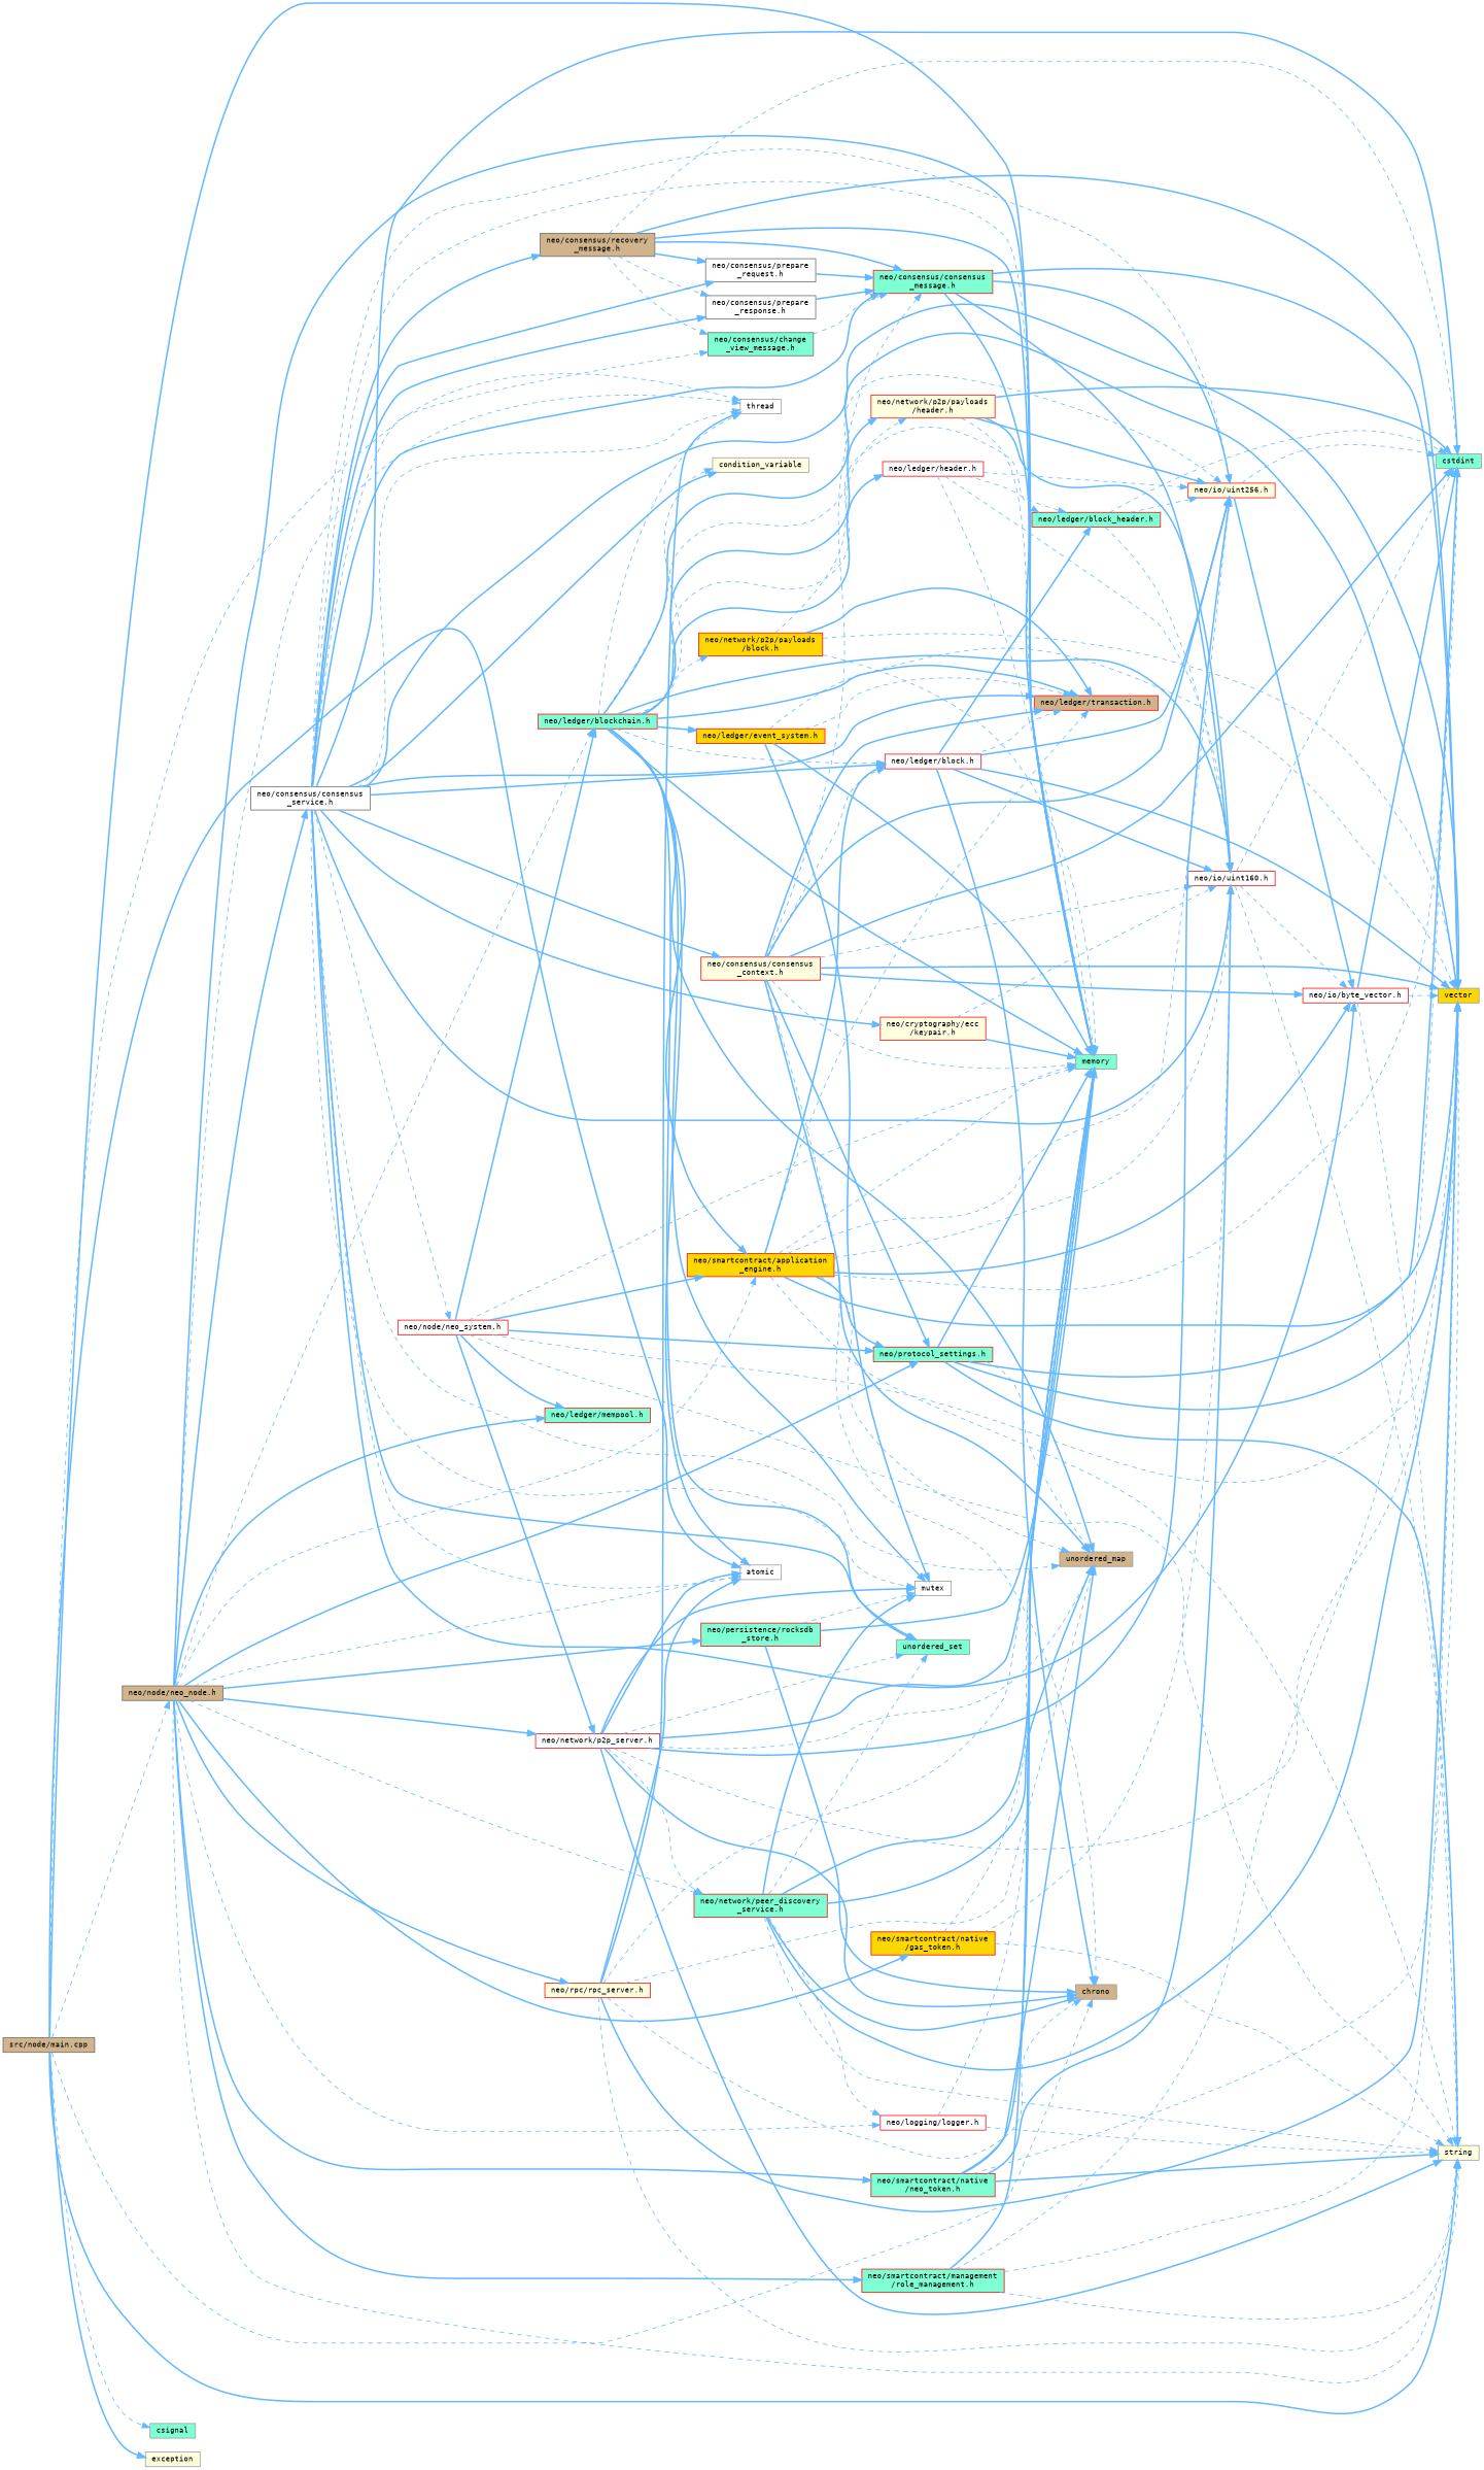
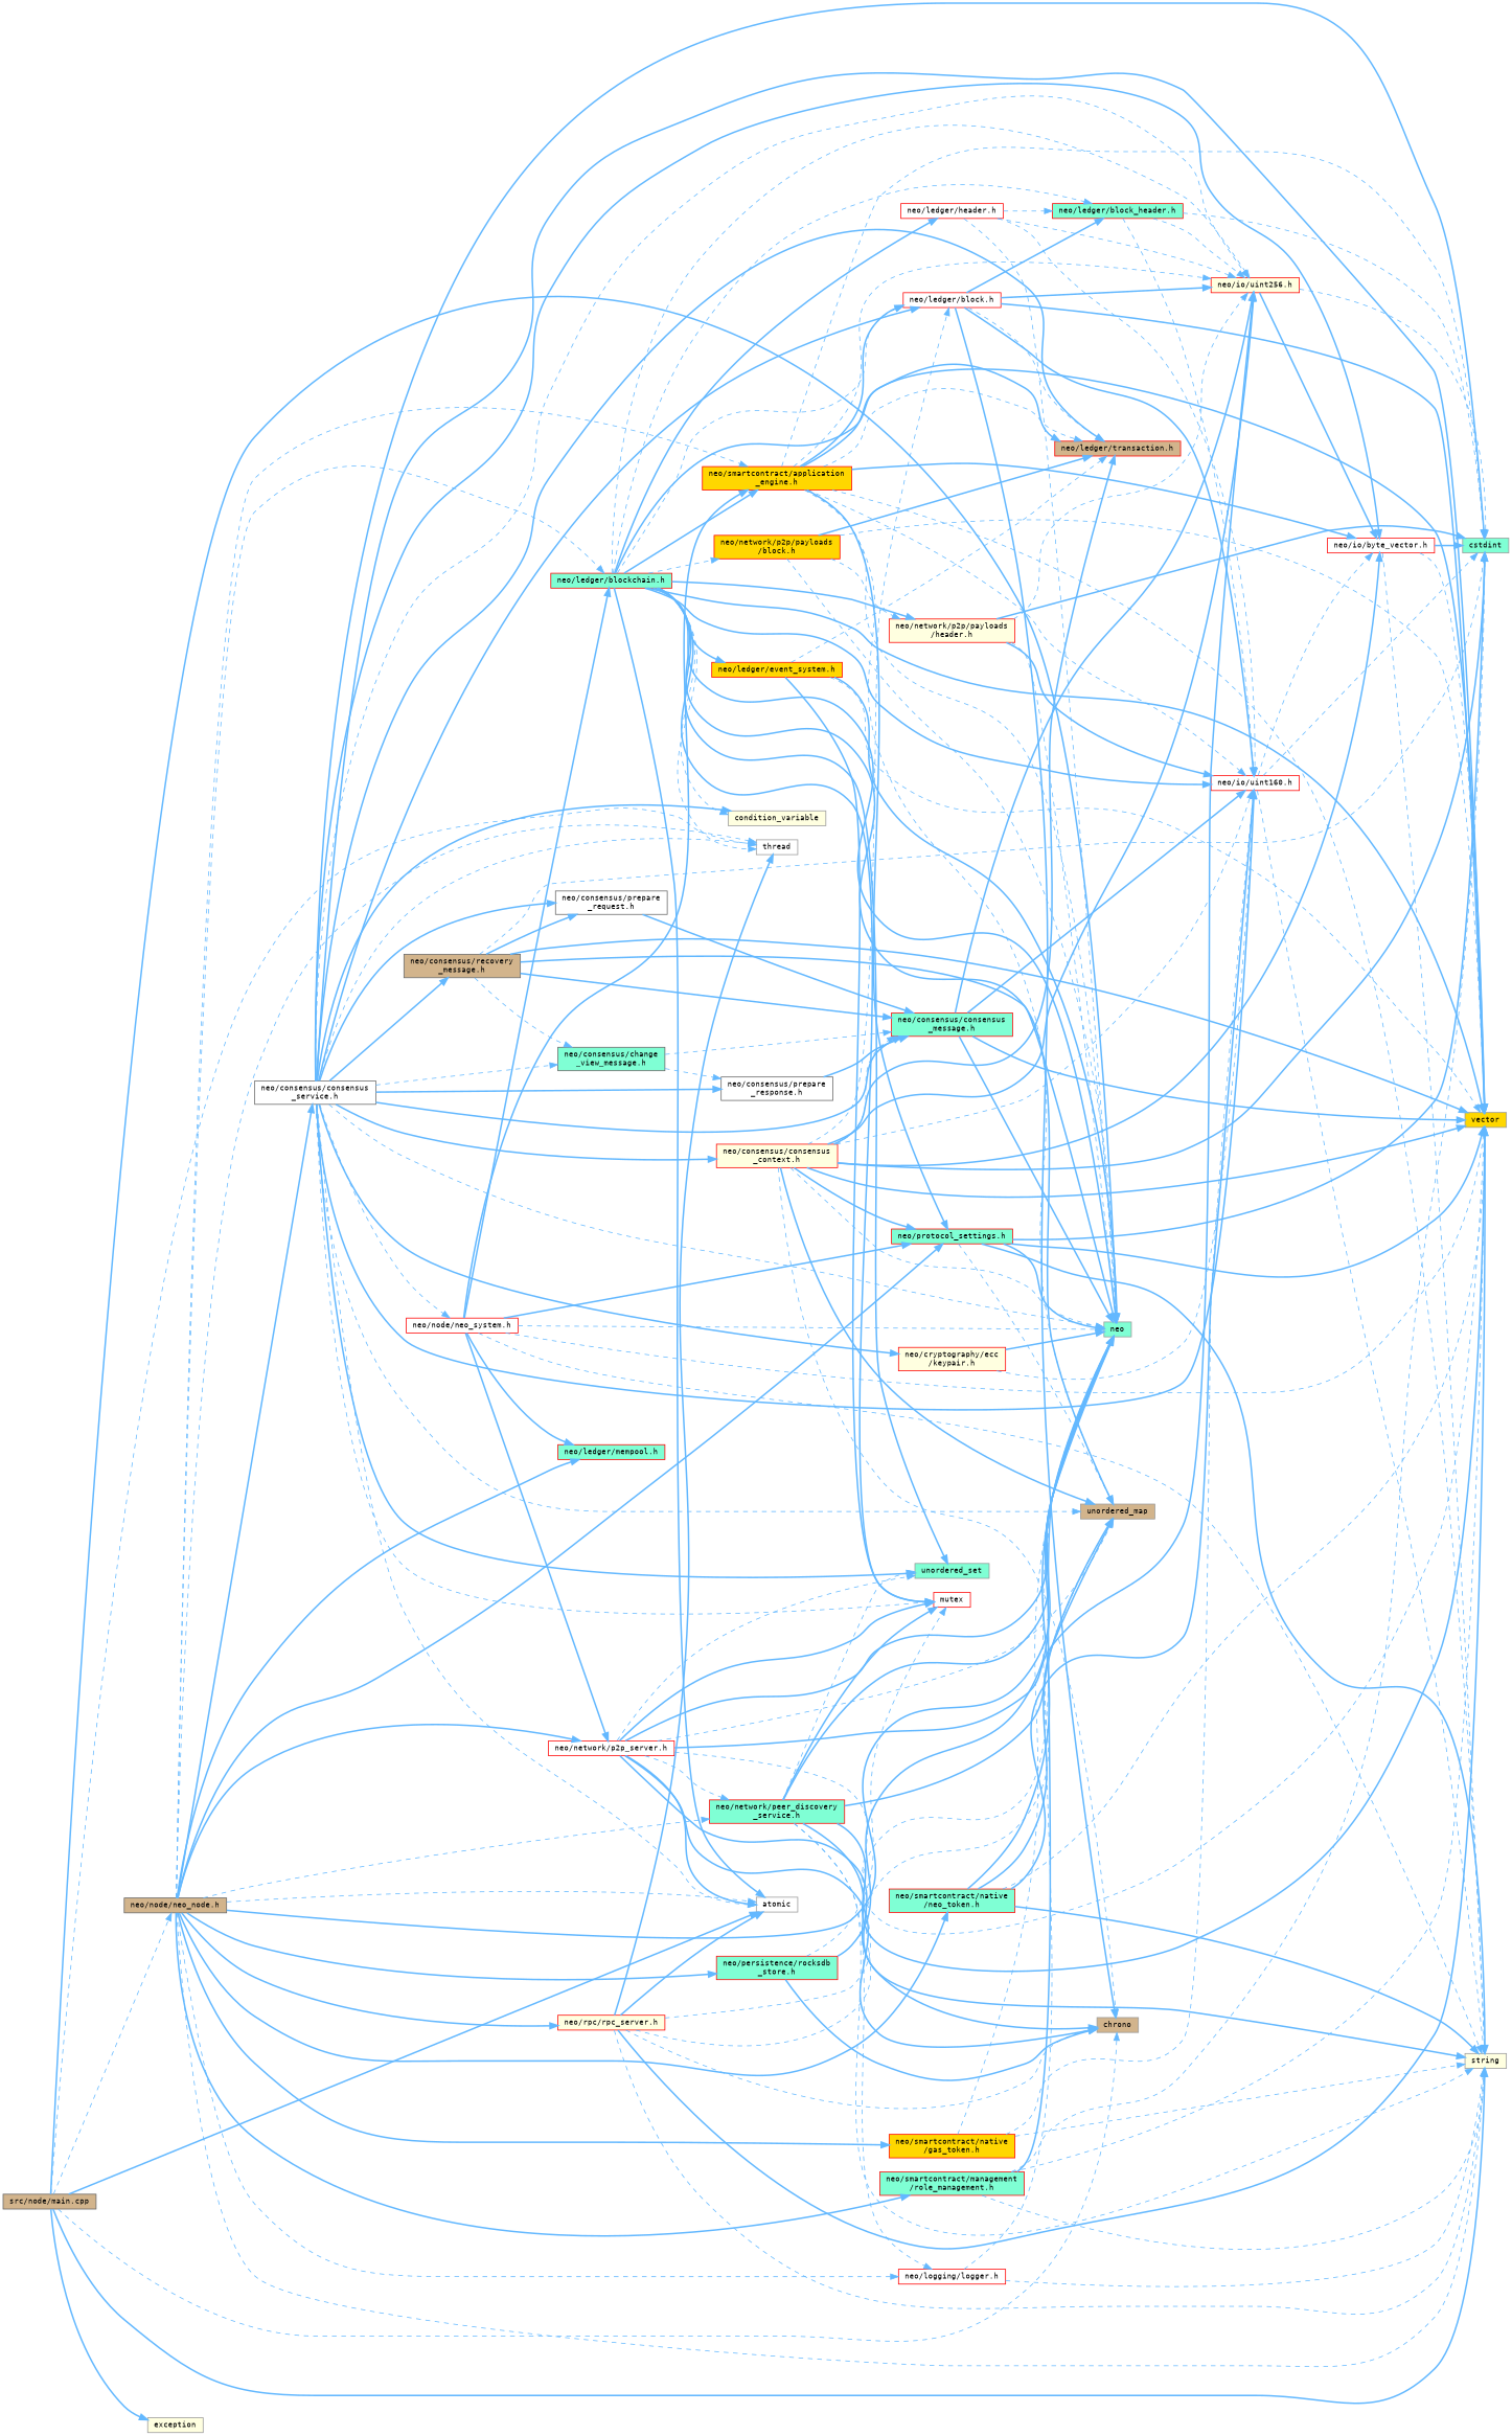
  digraph {
    fontname="DejaVu Sans Mono"
    rankdir=LR
    node [color=red fillcolor=aquamarine fontname="DejaVu Sans Mono" fontsize=10 shape=box style=filled]
    edge [color=steelblue1 fontname="DejaVu Sans Mono" fontsize=10 labelfontname=Helvetica labelfontsize=10 style=bold]
    n1 [color=gray40 fillcolor=tan fontcolor=black height=0.2 label="src/node/main.cpp" width=0.4]
    n2 [color=grey40 fillcolor=tan height=0.2 label="neo/node/neo_node.h" width=0.4]
    n3 [color=grey60 fillcolor=white height=0.2 label=atomic width=0.4]
-   n4 [color=grey60 height=0.2 label=memory width=0.4]
+   n4 [color=grey60 height=0.2 label=neo width=0.4]
    n5 [color=grey60 fillcolor=lightyellow height=0.2 label=string width=0.4]
    n6 [color=grey60 fillcolor=white height=0.2 label=thread width=0.4]
    n7 [color=grey60 fillcolor=tan height=0.2 label=chrono width=0.4]
-   n8 [color=grey60 height=0.2 label=csignal width=0.4]
    n9 [color=grey60 fillcolor=lightyellow height=0.2 label=exception width=0.4]
    n10 [color=grey40 fillcolor=white height=0.2 label="neo/consensus/consensus\l_service.h" width=0.4]
    n11 [height=0.2 label="neo/protocol_settings.h" width=0.4]
    n12 [height=0.2 label="neo/ledger/blockchain.h" width=0.4]
    n13 [fillcolor=gold height=0.2 label="neo/smartcontract/application\l_engine.h" width=0.4]
    n14 [height=0.2 label="neo/ledger/mempool.h" width=0.4]
    n15 [fillcolor=white height=0.2 label="neo/network/p2p_server.h" width=0.4]
    n16 [height=0.2 label="neo/network/peer_discovery\l_service.h" width=0.4]
    n17 [fillcolor=white height=0.2 label="neo/logging/logger.h" width=0.4]
    n18 [height=0.2 label="neo/persistence/rocksdb\l_store.h" width=0.4]
    n19 [fillcolor=lightyellow height=0.2 label="neo/rpc/rpc_server.h" width=0.4]
    n20 [fillcolor=gold height=0.2 label="neo/smartcontract/native\l/gas_token.h" width=0.4]
    n21 [height=0.2 label="neo/smartcontract/native\l/neo_token.h" width=0.4]
    n22 [height=0.2 label="neo/smartcontract/management\l/role_management.h" width=0.4]
    n23 [color=grey40 height=0.2 label="neo/consensus/change\l_view_message.h" width=0.4]
    n24 [height=0.2 label="neo/consensus/consensus\l_message.h" width=0.4]
    n25 [fillcolor=white height=0.2 label="neo/io/uint160.h" width=0.4]
    n26 [fillcolor=white height=0.2 label="neo/io/byte_vector.h" width=0.4]
    n27 [color=grey60 height=0.2 label=cstdint width=0.4]
    n28 [color=grey60 fillcolor=gold height=0.2 label=vector width=0.4]
    n29 [fillcolor=lightyellow height=0.2 label="neo/io/uint256.h" width=0.4]
    n30 [fillcolor=lightyellow height=0.2 label="neo/consensus/consensus\l_context.h" width=0.4]
    n31 [fillcolor=white height=0.2 label="neo/ledger/block.h" width=0.4]
    n32 [fillcolor=tan height=0.2 label="neo/ledger/transaction.h" width=0.4]
    n33 [color=grey60 fillcolor=tan height=0.2 label=unordered_map width=0.4]
    n34 [color=grey40 fillcolor=white height=0.2 label="neo/consensus/prepare\l_request.h" width=0.4]
    n35 [color=grey40 fillcolor=white height=0.2 label="neo/consensus/prepare\l_response.h" width=0.4]
    n36 [color=grey40 fillcolor=tan height=0.2 label="neo/consensus/recovery\l_message.h" width=0.4]
    n37 [fillcolor=lightyellow height=0.2 label="neo/cryptography/ecc\l/keypair.h" width=0.4]
    n38 [fillcolor=white height=0.2 label="neo/node/neo_system.h" width=0.4]
-   n39 [color=grey60 fillcolor=white height=0.2 label=mutex width=0.4]
+   n39 [fillcolor=white height=0.2 label=mutex width=0.4]
    n40 [color=grey60 fillcolor=lightyellow height=0.2 label=condition_variable width=0.4]
    n41 [color=grey60 height=0.2 label=unordered_set width=0.4]
    n42 [height=0.2 label="neo/ledger/block_header.h" width=0.4]
    n43 [fillcolor=gold height=0.2 label="neo/ledger/event_system.h" width=0.4]
    n44 [fillcolor=white height=0.2 label="neo/ledger/header.h" width=0.4]
    n45 [fillcolor=gold height=0.2 label="neo/network/p2p/payloads\l/block.h" width=0.4]
    n46 [fillcolor=lightyellow height=0.2 label="neo/network/p2p/payloads\l/header.h" width=0.4]
    n1 -> n2 [style=dashed]
    n1 -> n3
    n1 -> n4
    n1 -> n5
    n1 -> n6 [style=dashed]
    n1 -> n7 [style=dashed]
-   n1 -> n8 [style=dashed]
    n1 -> n9
    n2 -> n3 [style=dashed]
    n2 -> n4
    n2 -> n5 [style=dashed]
    n2 -> n6 [style=dashed]
    n2 -> n10
    n2 -> n11
    n2 -> n12 [style=dashed]
    n2 -> n13 [style=dashed]
    n2 -> n14
    n2 -> n15
    n2 -> n16 [style=dashed]
    n2 -> n17 [style=dashed]
    n2 -> n18
    n2 -> n19
    n2 -> n20
    n2 -> n21
    n2 -> n22
    n10 -> n3 [style=dashed]
    n10 -> n4 [style=dashed]
    n10 -> n6 [style=dashed]
    n10 -> n23 [style=dashed]
    n10 -> n24
    n10 -> n25
    n10 -> n26
    n10 -> n27
    n10 -> n28
    n10 -> n29 [style=dashed]
    n10 -> n30
    n10 -> n31
    n10 -> n32
    n10 -> n33 [style=dashed]
    n10 -> n34
    n10 -> n35
    n10 -> n36
    n10 -> n37
    n10 -> n38 [style=dashed]
    n10 -> n39 [style=dashed]
    n10 -> n40
    n10 -> n41
    n11 -> n4
    n11 -> n5
    n11 -> n27
    n11 -> n28
    n11 -> n33 [style=dashed]
    n12 -> n3
    n12 -> n4
    n12 -> n6 [style=dashed]
    n12 -> n13
    n12 -> n25
    n12 -> n28
    n12 -> n29 [style=dashed]
    n12 -> n31 [style=dashed]
    n12 -> n32
    n12 -> n33
    n12 -> n39
    n12 -> n40 [style=dashed]
    n12 -> n41
    n12 -> n42 [style=dashed]
    n12 -> n43
    n12 -> n44
    n12 -> n45 [style=dashed]
    n12 -> n46
    n13 -> n4 [style=dashed]
    n13 -> n5 [style=dashed]
    n13 -> n11
    n13 -> n25 [style=dashed]
    n13 -> n26
    n13 -> n27 [style=dashed]
    n13 -> n28
    n13 -> n29 [style=dashed]
    n13 -> n31
    n13 -> n32 [style=dashed]
    n13 -> n33 [style=dashed]
    n15 -> n3
    n15 -> n4
    n15 -> n5
    n15 -> n7
    n15 -> n16 [style=dashed]
    n15 -> n28 [style=dashed]
    n15 -> n29
    n15 -> n33 [style=dashed]
    n15 -> n39
    n15 -> n41 [style=dashed]
    n16 -> n4
    n16 -> n5 [style=dashed]
    n16 -> n7
    n16 -> n17 [style=dashed]
    n16 -> n28
    n16 -> n33
    n16 -> n39
    n16 -> n41 [style=dashed]
    n17 -> n4 [style=dashed]
    n17 -> n5 [style=dashed]
    n18 -> n4
    n18 -> n7
    n18 -> n39 [style=dashed]
    n19 -> n3
    n19 -> n4 [style=dashed]
    n19 -> n5 [style=dashed]
    n19 -> n6
    n19 -> n7 [style=dashed]
    n19 -> n28
    n19 -> n33 [style=dashed]
    n20 -> n4 [style=dashed]
    n20 -> n5 [style=dashed]
    n20 -> n25 [style=dashed]
    n21 -> n4
    n21 -> n5
    n21 -> n25
    n21 -> n28 [style=dashed]
    n21 -> n33
    n22 -> n4
    n22 -> n5 [style=dashed]
    n22 -> n27 [style=dashed]
    n22 -> n28 [style=dashed]
    n23 -> n24 [style=dashed]
    n24 -> n4
    n24 -> n25
    n24 -> n28
    n24 -> n29
    n25 -> n5 [style=dashed]
    n25 -> n26 [style=dashed]
    n25 -> n27 [style=dashed]
    n26 -> n5 [style=dashed]
    n26 -> n27
    n26 -> n28 [style=dashed]
    n29 -> n26
    n29 -> n27 [style=dashed]
    n30 -> n4 [style=dashed]
    n30 -> n7 [style=dashed]
    n30 -> n11
    n30 -> n24 [style=dashed]
    n30 -> n25 [style=dashed]
    n30 -> n26
    n30 -> n27
    n30 -> n28
    n30 -> n29
    n30 -> n31 [style=dashed]
    n30 -> n32
    n30 -> n33
    n31 -> n7
    n31 -> n25
    n31 -> n28
    n31 -> n29
    n31 -> n32 [style=dashed]
    n31 -> n42
    n34 -> n24
    n35 -> n24
    n36 -> n4
    n36 -> n23 [style=dashed]
    n36 -> n24
    n36 -> n27 [style=dashed]
    n36 -> n28
    n36 -> n34
-   n36 -> n35 [style=dashed]
+   n23 -> n35 [style=dashed]
    n37 -> n4
    n37 -> n25 [style=dashed]
    n38 -> n4 [style=dashed]
    n38 -> n5 [style=dashed]
    n38 -> n11
    n38 -> n12
    n38 -> n13
    n38 -> n14
    n38 -> n15
    n38 -> n28 [style=dashed]
    n42 -> n25 [style=dashed]
    n42 -> n27 [style=dashed]
    n42 -> n29 [style=dashed]
    n43 -> n4
    n43 -> n28 [style=dashed]
    n43 -> n32 [style=dashed]
    n43 -> n39
    n44 -> n4 [style=dashed]
    n44 -> n25 [style=dashed]
    n44 -> n29 [style=dashed]
    n44 -> n42 [style=dashed]
    n45 -> n4 [style=dashed]
    n45 -> n28 [style=dashed]
    n45 -> n32
    n45 -> n46 [style=dashed]
    n46 -> n4 [style=dashed]
    n46 -> n25
    n46 -> n27
-   n46 -> n29
+   n46 -> n29 [style=dashed]
  }
